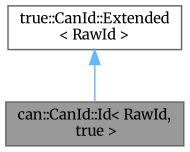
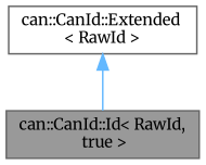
  digraph {
    fontname=Merriweather
    node [color=gray40 fontname=Merriweather fontsize=10 shape=box style=filled]
    n1 [fillcolor=grey60 fontcolor=black height=0.2 label="can::CanId::Id\< RawId,\l true \>" width=0.4]
-   n2 [fillcolor=white height=0.2 label="true::CanId::Extended\l\< RawId \>" width=0.4]
+   n2 [fillcolor=white height=0.2 label="can::CanId::Extended\l\< RawId \>" width=0.4]
    n2 -> n1 [color=steelblue1 dir=back fontname=Merriweather fontsize=10 labelfontname=Helvetica labelfontsize=10 style=solid]
  }
